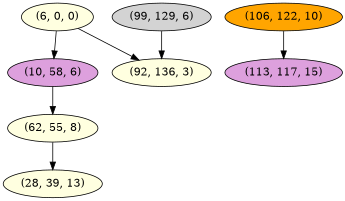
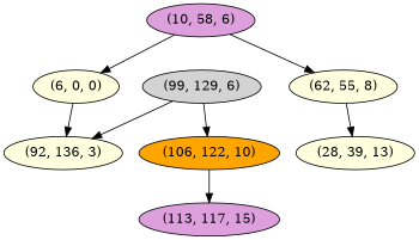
  digraph {
    node [fillcolor=lightyellow style=filled]
    n1 [label="(6, 0, 0)"]
    "(10, 58, 6)" [fillcolor=plum]
    "(92, 136, 3)"
    n4 [label="(62, 55, 8)"]
    "(28, 39, 13)"
    "(99, 129, 6)" [fillcolor=lightgrey]
    "(106, 122, 10)" [fillcolor=orange]
    "(113, 117, 15)" [fillcolor=plum]
-   n1 -> "(10, 58, 6)"
+   "(10, 58, 6)" -> n1
    n1 -> "(92, 136, 3)"
    "(10, 58, 6)" -> n4
    n4 -> "(28, 39, 13)"
    "(99, 129, 6)" -> "(92, 136, 3)"
+   "(99, 129, 6)" -> "(106, 122, 10)"
    "(106, 122, 10)" -> "(113, 117, 15)"
  }
